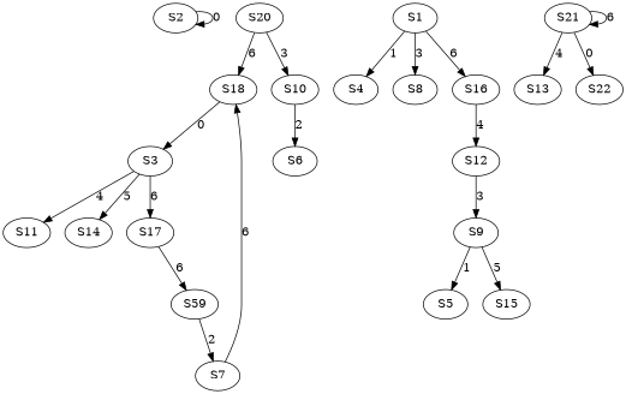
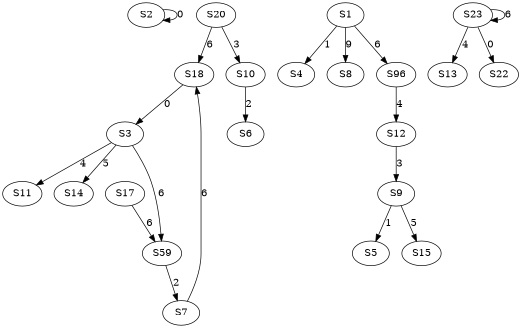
  strict digraph {
    S2
    S18
    S3
    S11
    S14
    S17
    S20
    S10
    n9 [label=S59]
    S1
    S4
    S8
-   S16
+   S16 [label=S96]
    S12
    S9
    S5
    S15
    S6
    S7
-   S21
+   S21 [label=S23]
    S13
    S22
    S2 -> S2 [label=0]
    S18 -> S3 [label=0]
    S3 -> S11 [label=4]
    S3 -> S14 [label=5]
-   S3 -> S17 [label=6]
+   S3 -> n9 [label=6]
    S17 -> n9 [label=6]
    S20 -> S18 [label=6]
    S20 -> S10 [label=3]
    S10 -> S6 [label=2]
    n9 -> S7 [label=2]
    S1 -> S4 [label=1]
-   S1 -> S8 [label=3]
+   S1 -> S8 [label=9]
    S1 -> S16 [label=6]
    S16 -> S12 [label=4]
    S12 -> S9 [label=3]
    S9 -> S5 [label=1]
    S9 -> S15 [label=5]
    S7 -> S18 [label=6]
    S21 -> S21 [label=6]
    S21 -> S13 [label=4]
    S21 -> S22 [label=0]
  }
